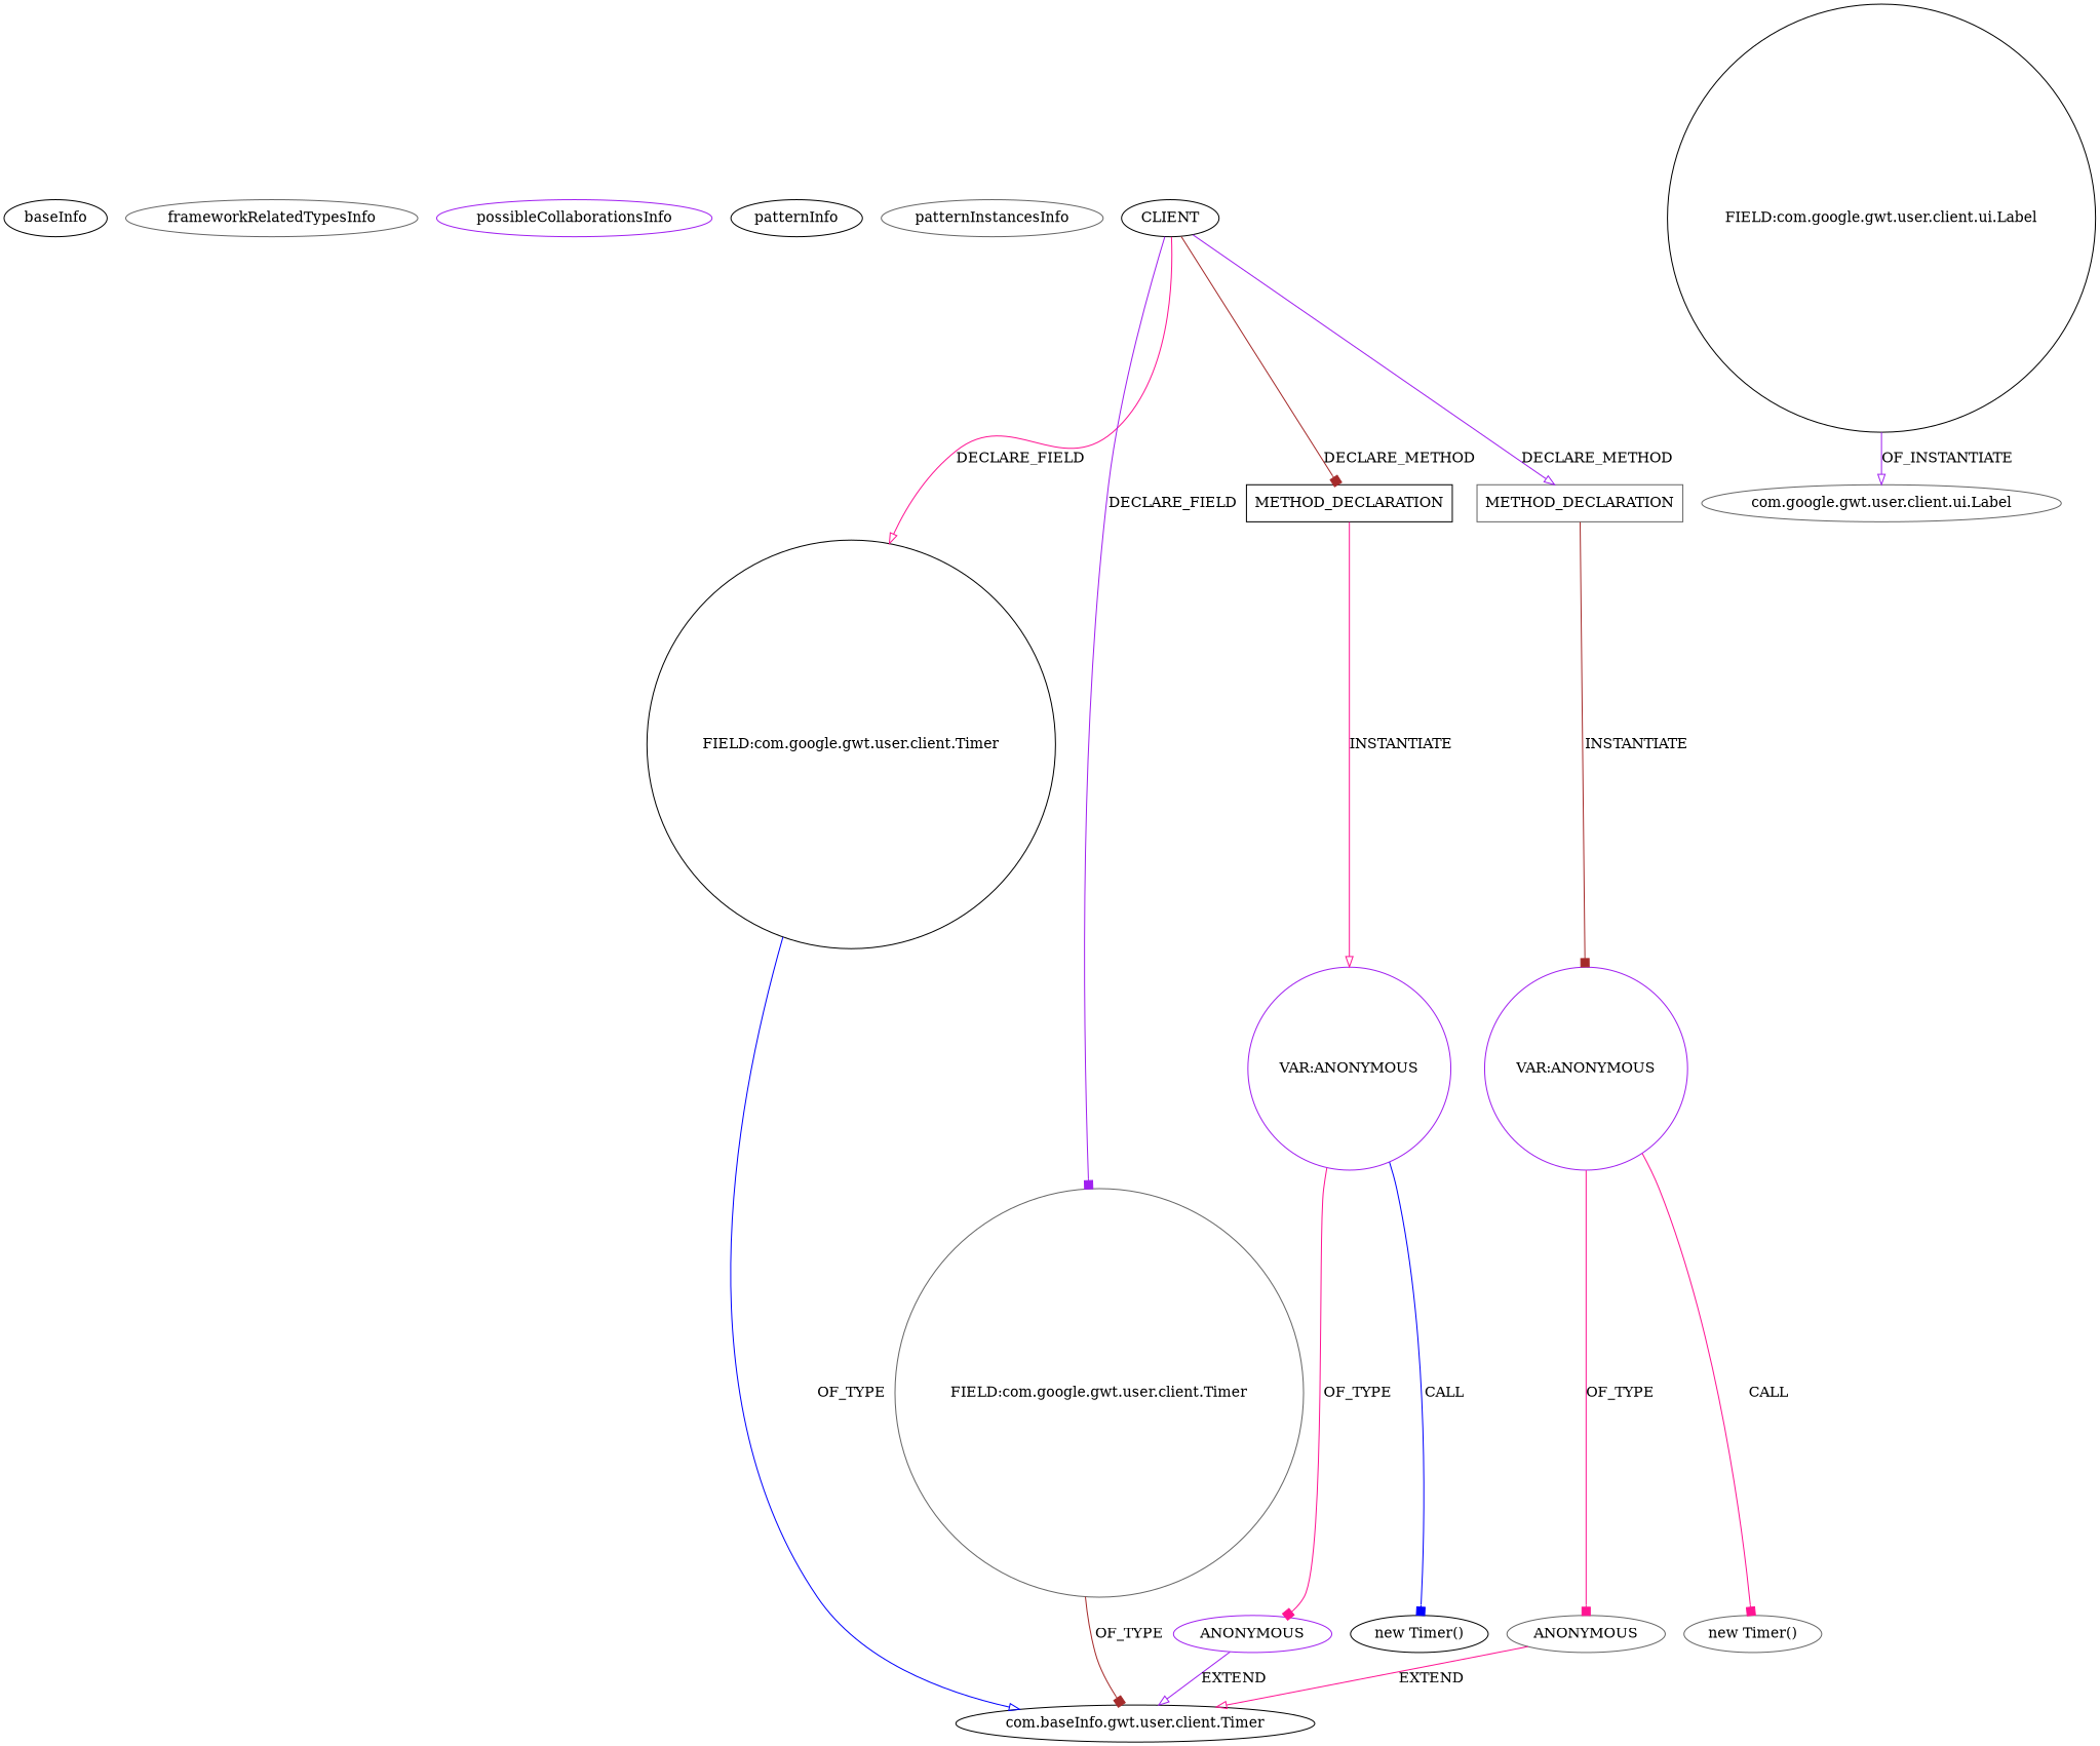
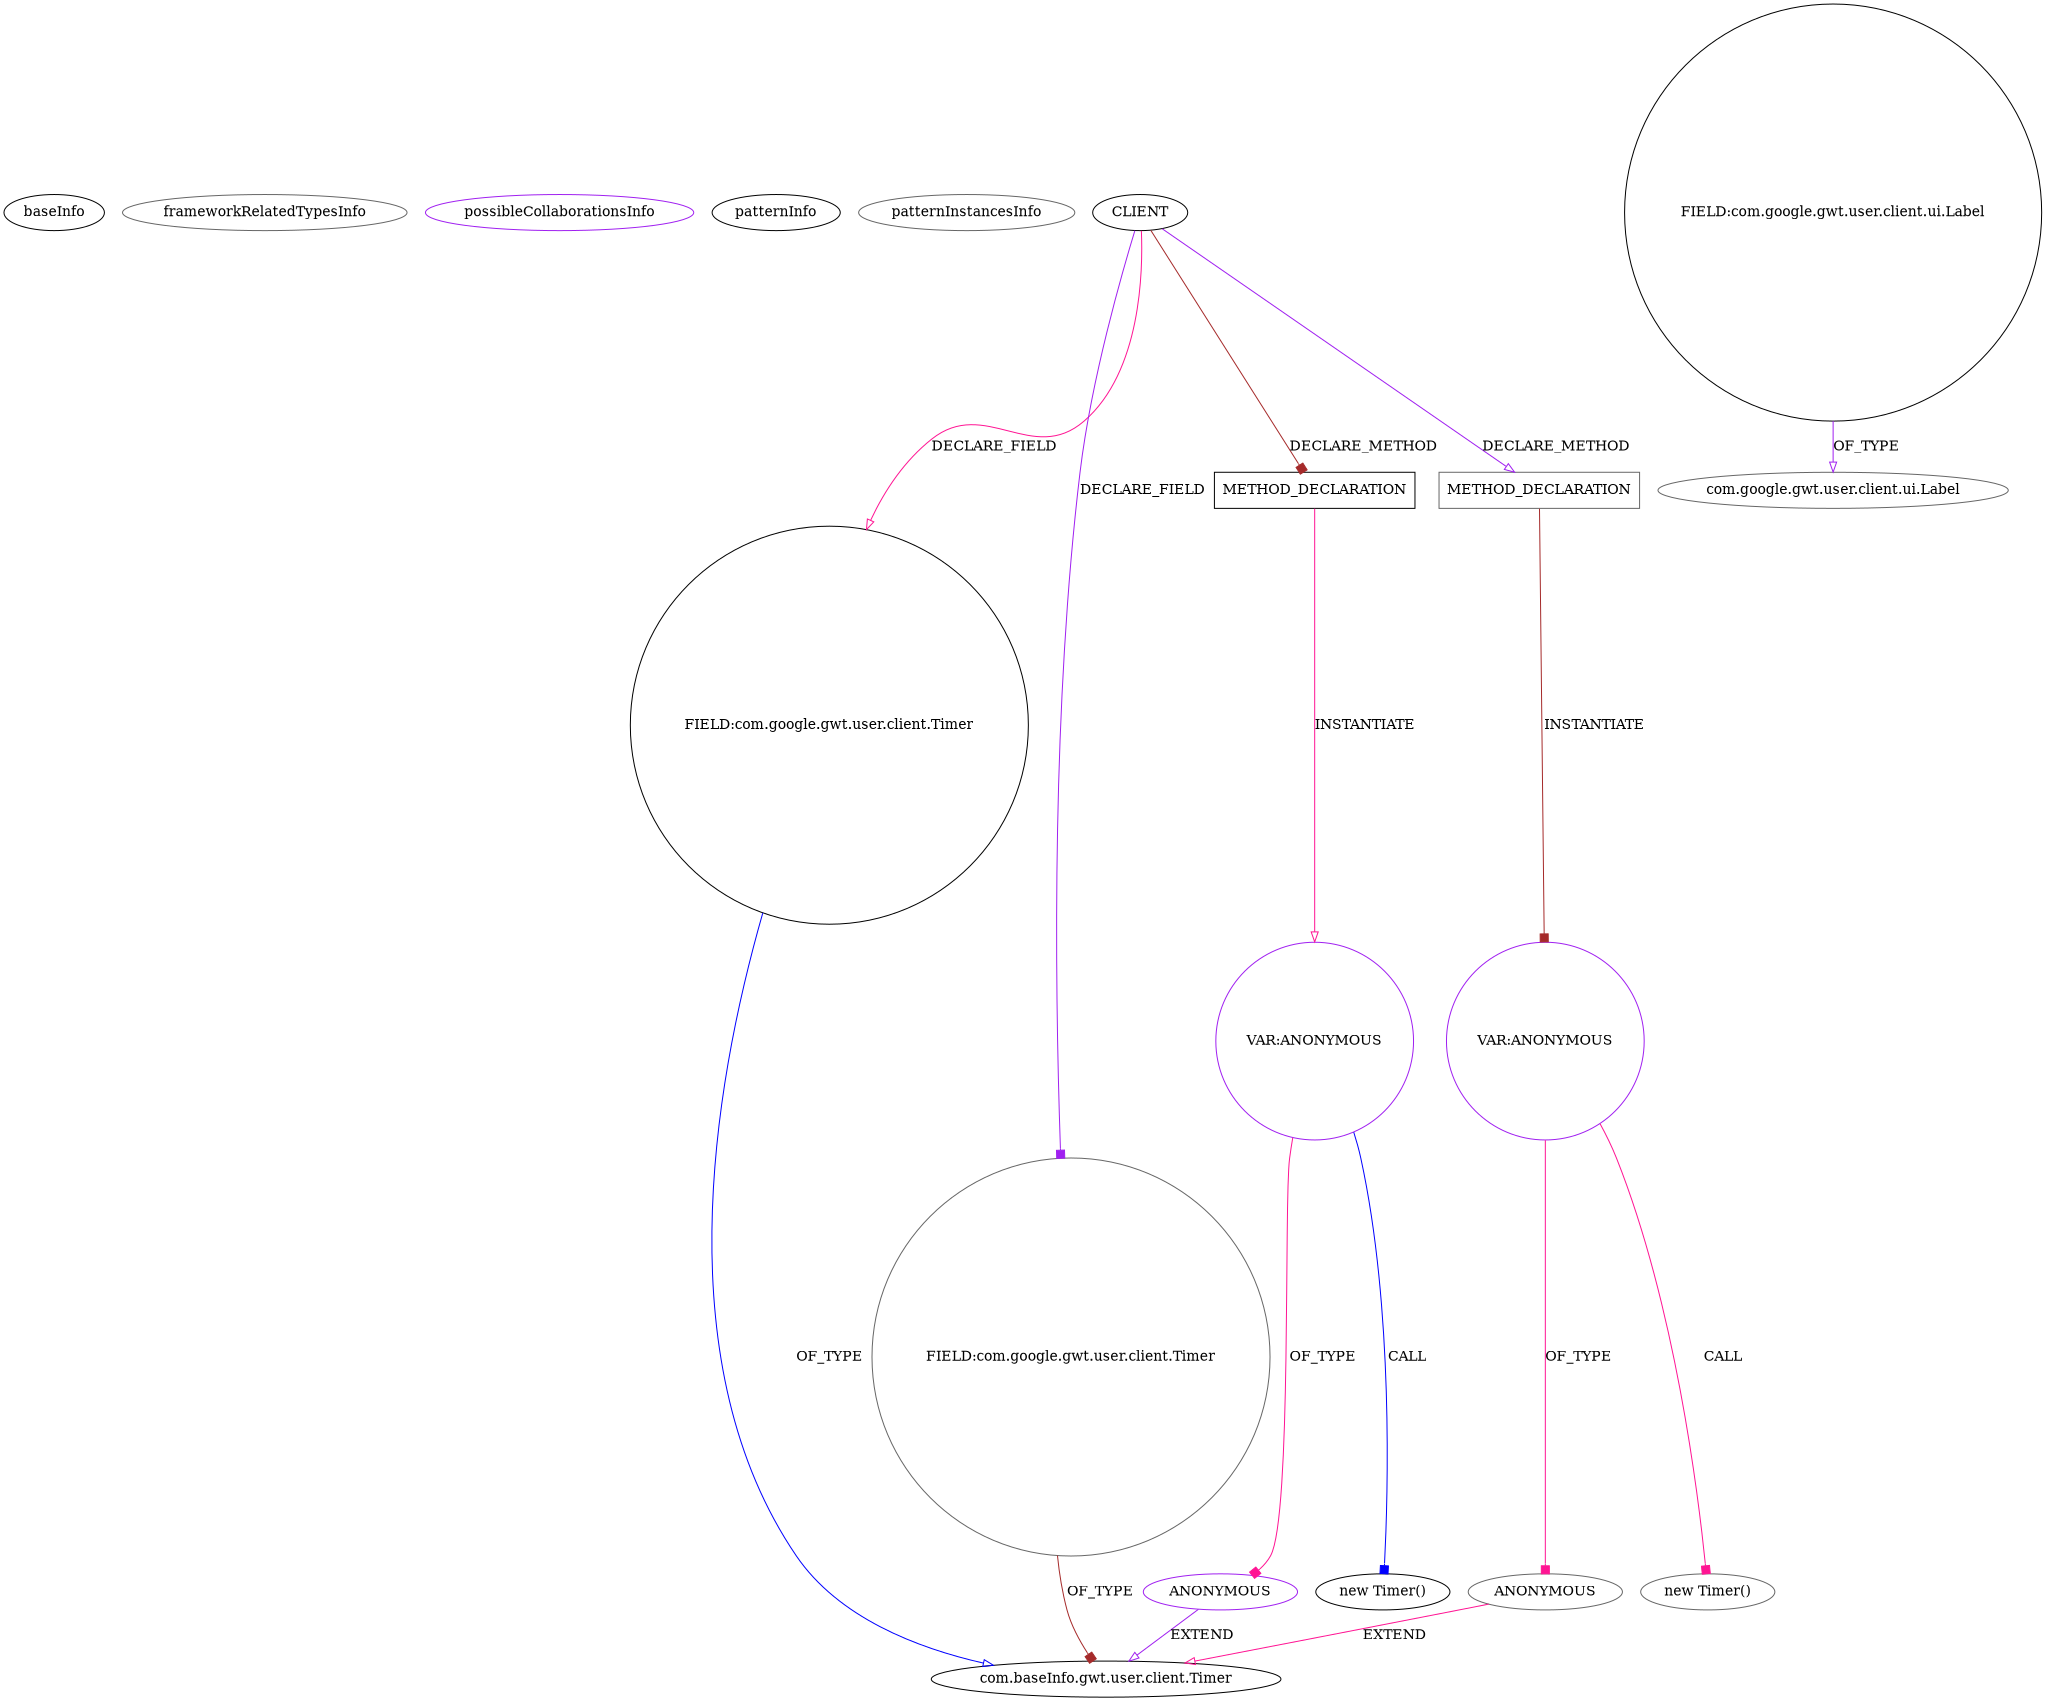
  digraph {
    node [color=black isFrameworkType=false]
    edge [arrowhead=box color=deeppink]
    baseInfo [category=pattern graphId=122 isAnonymous=false possibleRelation=false isFrameworkType=""]
    frameworkRelatedTypesInfo [color=gray40 isFrameworkType=""]
    possibleCollaborationsInfo [color=purple isFrameworkType=""]
    patternInfo [frequency=2.0 patternRootClient=0 isFrameworkType=""]
    patternInstancesInfo [0="lambourg-WebGallery~/lambourg-WebGallery/WebGallery-master/client/src/com/lambourg/webgallery/client/pictureview/PictureView.java~PictureView~3541" 1="hmiguellima-ugat~/hmiguellima-ugat/ugat-master/src/org/ucp/gwt/widgets/Balloon.java~Balloon~2986" color=gray40 isFrameworkType=""]
    n6 [label="com.baseInfo.gwt.user.client.Timer" vertexType=FRAMEWORK_CLASS_TYPE]
    n7 [label="FIELD:com.google.gwt.user.client.Timer" shape=circle vertexType=FIELD_DECLARATION]
    n8 [color=gray40 label="FIELD:com.google.gwt.user.client.Timer" shape=circle vertexType=FIELD_DECLARATION]
    n9 [color=purple label=ANONYMOUS vertexType=REFERENCE_ANONYMOUS_DECLARATION]
    n10 [label=CLIENT vertexType=ROOT_CLIENT_CLASS_DECLARATION]
    n11 [label=METHOD_DECLARATION shape=box vertexType=CLIENT_METHOD_DECLARATION]
    n12 [color=gray40 label=METHOD_DECLARATION shape=box vertexType=CLIENT_METHOD_DECLARATION]
    n13 [label="FIELD:com.google.gwt.user.client.ui.Label" shape=circle vertexType=FIELD_DECLARATION]
    n14 [color=gray40 label="com.google.gwt.user.client.ui.Label" vertexType=FRAMEWORK_CLASS_TYPE]
    n15 [color=purple label="VAR:ANONYMOUS" shape=circle vertexType=VARIABLE_EXPRESION]
    n16 [color=purple label="VAR:ANONYMOUS" shape=circle vertexType=VARIABLE_EXPRESION]
    n17 [color=gray40 label=ANONYMOUS vertexType=REFERENCE_ANONYMOUS_DECLARATION]
    n18 [label="new Timer()" vertexType=CONSTRUCTOR_CALL]
    n19 [color=gray40 label="new Timer()" vertexType=CONSTRUCTOR_CALL]
    n7 -> n6 [arrowhead=onormal color=blue label=OF_TYPE]
    n8 -> n6 [color=brown label=OF_TYPE]
    n9 -> n6 [arrowhead=onormal color=purple label=EXTEND]
    n10 -> n7 [arrowhead=onormal label=DECLARE_FIELD]
    n10 -> n8 [color=purple label=DECLARE_FIELD]
    n10 -> n11 [color=brown label=DECLARE_METHOD]
    n10 -> n12 [arrowhead=onormal color=purple label=DECLARE_METHOD]
    n11 -> n15 [arrowhead=onormal label=INSTANTIATE]
    n12 -> n16 [color=brown label=INSTANTIATE]
-   n13 -> n14 [arrowhead=onormal color=purple label=OF_INSTANTIATE]
+   n13 -> n14 [arrowhead=onormal color=purple label=OF_TYPE]
    n15 -> n9 [label=OF_TYPE]
    n15 -> n18 [color=blue label=CALL]
    n16 -> n17 [label=OF_TYPE]
    n16 -> n19 [label=CALL]
    n17 -> n6 [arrowhead=onormal label=EXTEND]
  }
